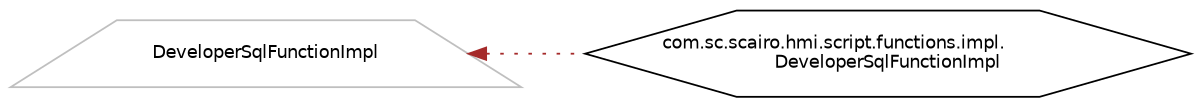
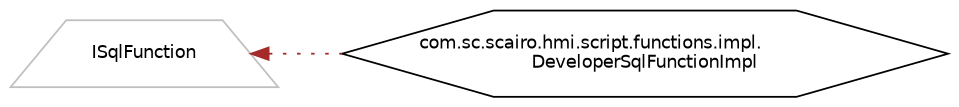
  digraph {
    rankdir=LR
    node [fillcolor=white fontname=Helvetica fontsize=10 style=filled]
-   n1 [color=grey75 height=0.2 label=DeveloperSqlFunctionImpl shape=trapezium width=0.4]
+   n1 [color=grey75 height=0.2 label=ISqlFunction shape=trapezium width=0.4]
    n2 [color=black height=0.2 label="com.sc.scairo.hmi.script.functions.impl.\lDeveloperSqlFunctionImpl" shape=hexagon width=0.4]
    n1 -> n2 [color=brown dir=back fontname=Helvetica fontsize=10 labelfontname=Helvetica labelfontsize=10 style=dotted]
  }
